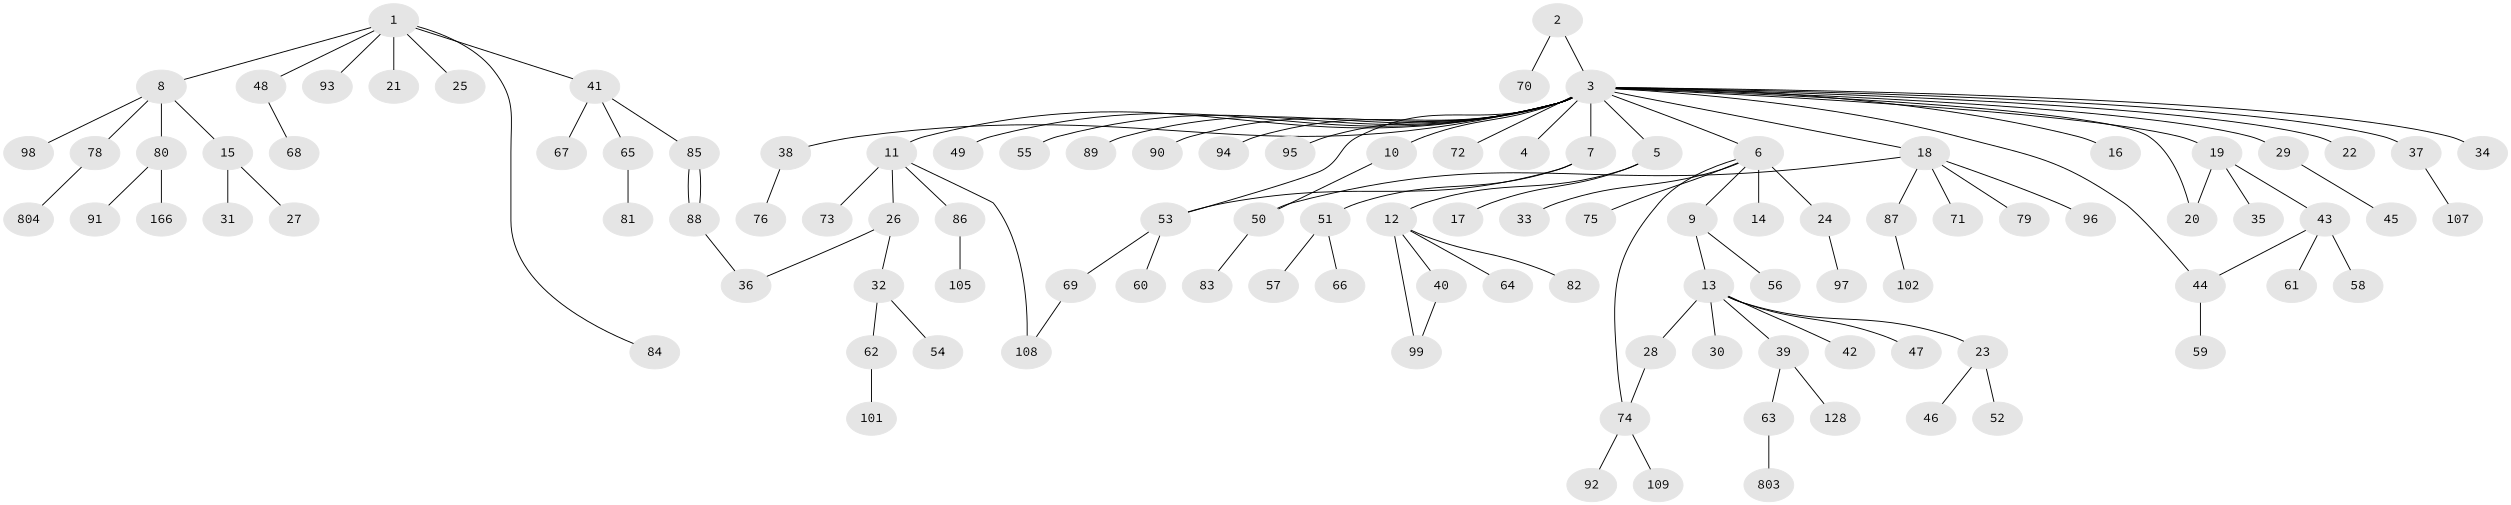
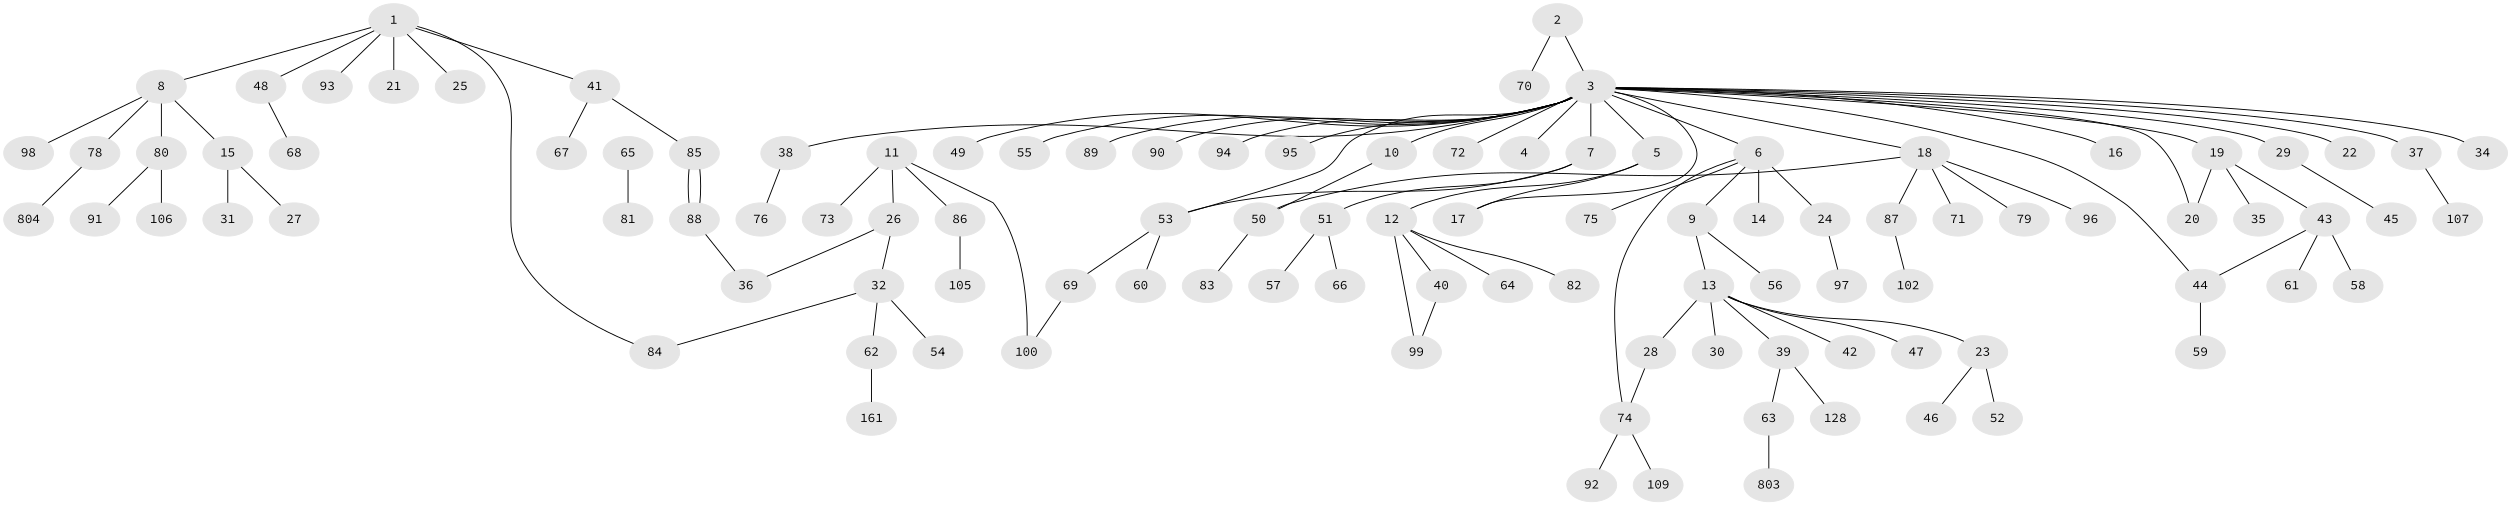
  graph {
    fontname="Source Code Pro"
    node [color=gray90 fontname="Source Code Pro" style=filled]
    edge [fontname="Source Code Pro"]
    1
    8
    21
    25
    41
    48
    84
    93
    2
    3
    70
    15
    78
    80
    98
    65
    67
    85
    68
    72
    4
    5
    6
    7
    10
    11
    16
    18
    19
    20
    22
    29
    34
    37
    38
    44
    49
    53
    55
    89
    90
    94
    95
    12
    17
    9
    14
    24
-   33
    74
    75
    51
    50
    26
    73
    86
-   100 [label=108]
+   100
    71
    79
    87
    96
    35
    43
    45
    107
    76
    59
    60
    69
    40
    64
    82
    99
    13
    56
    97
    92
    109
    57
    66
    27
    31
    n83 [label=804]
    91
-   106 [label=166]
+   106
    23
    28
    30
    39
    42
    47
    83
    32
    36
    105
    46
    52
    63
    n99 [label=128]
    102
    58
    61
    54
    62
-   101
+   101 [label=161]
    n106 [label=803]
    81
    88
    1 -- 8
    1 -- 21
    1 -- 25
    1 -- 41
    1 -- 48
    1 -- 84
    1 -- 93
    8 -- 15
    8 -- 78
    8 -- 80
    8 -- 98
-   41 -- 65
    41 -- 67
    41 -- 85
    48 -- 68
    2 -- 3
    2 -- 70
    3 -- 72
    3 -- 4
    3 -- 5
    3 -- 6
    3 -- 7
    3 -- 10
-   3 -- 11
+   3 -- 17
    3 -- 16
    3 -- 18
    3 -- 19
    3 -- 20
    3 -- 22
    3 -- 29
    3 -- 34
    3 -- 37
    3 -- 38
    3 -- 44
    3 -- 49
    3 -- 53
    3 -- 55
    3 -- 89
    3 -- 90
    3 -- 94
    3 -- 95
    15 -- 27
    15 -- 31
    78 -- n83
    80 -- 91
    80 -- 106
    65 -- 81
    85 -- 88
    85 -- 88
    5 -- 12
    5 -- 17
    6 -- 9
    6 -- 14
    6 -- 24
-   6 -- 33
    6 -- 74
    6 -- 75
    7 -- 53
    7 -- 51
    10 -- 50
    11 -- 26
    11 -- 73
    11 -- 86
    11 -- 100
    18 -- 50
    18 -- 71
    18 -- 79
    18 -- 87
    18 -- 96
    19 -- 20
    19 -- 35
    19 -- 43
    29 -- 45
    37 -- 107
    38 -- 76
    44 -- 59
    53 -- 60
    53 -- 69
    12 -- 40
    12 -- 64
    12 -- 82
    12 -- 99
    9 -- 13
    9 -- 56
    24 -- 97
    74 -- 92
    74 -- 109
    51 -- 57
    51 -- 66
    50 -- 83
    26 -- 32
    26 -- 36
    86 -- 105
    87 -- 102
    43 -- 44
    43 -- 58
    43 -- 61
    69 -- 100
    40 -- 99
    13 -- 23
    13 -- 28
    13 -- 30
    13 -- 39
    13 -- 42
    13 -- 47
    23 -- 46
    23 -- 52
    28 -- 74
    39 -- 63
    39 -- n99
+   32 -- 84
    32 -- 54
    32 -- 62
    63 -- n106
    62 -- 101
    88 -- 36
  }
